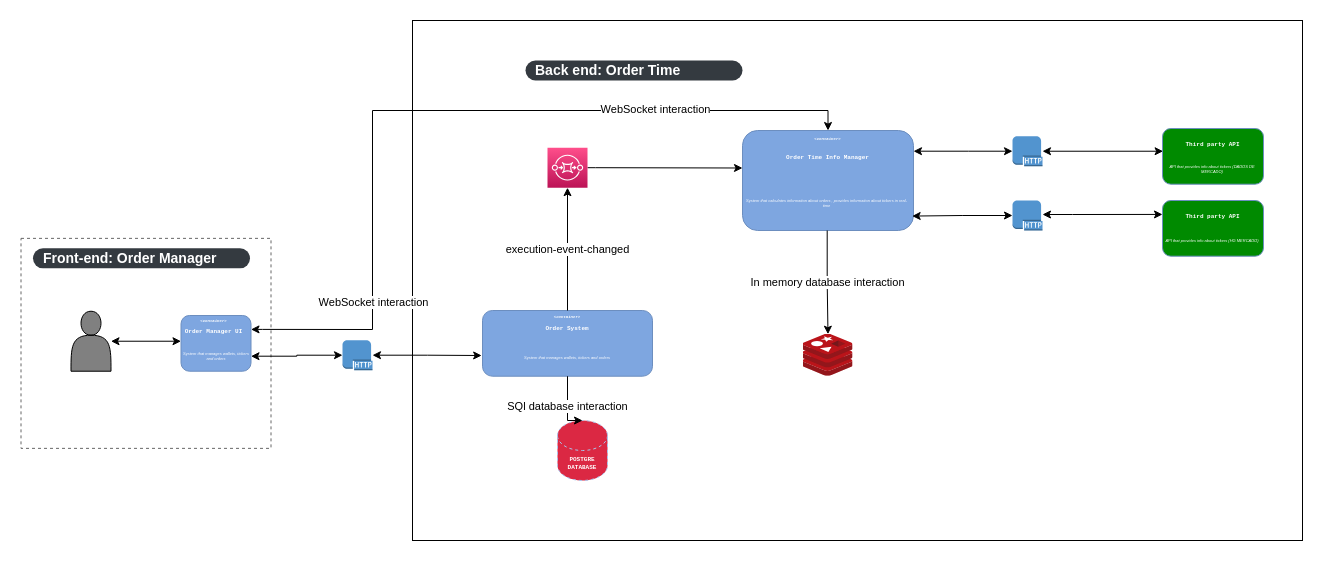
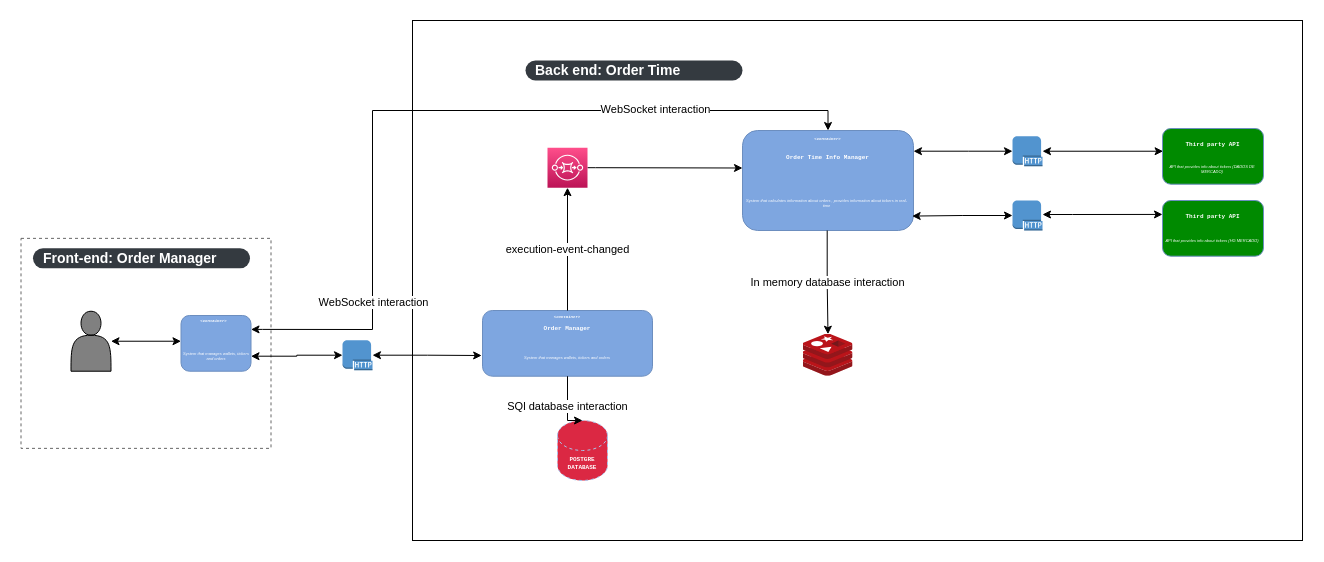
  <mxCell id="0" />
  <mxCell id="1" parent="0" />
  <mxCell id="2" value="" style="rounded=0;whiteSpace=wrap;html=1;" vertex="1" parent="1"><mxGeometry x="412" y="20" width="890" height="520" as="geometry" /></mxCell>
  <mxCell id="3" value="&lt;span style=&quot;font-size: 6px;&quot;&gt;&lt;b&gt;POSTGRE&lt;br&gt;DATABASE&lt;/b&gt;&lt;/span&gt;" style="shape=cylinder3;whiteSpace=wrap;html=1;boundedLbl=1;backgroundOutline=1;size=15;dashed=1;fontFamily=Courier New;fontSize=4;fontColor=#FFFFFF;fillColor=#DB2843;strokeColor=#A9C4EB;align=center;" parent="1" vertex="1"><mxGeometry x="557" y="420" width="50" height="60" as="geometry" /></mxCell>
  <mxCell id="4" value="" style="group" parent="1" vertex="1" connectable="0"><mxGeometry x="742" y="130" width="171" height="100" as="geometry" /></mxCell>
  <mxCell id="5" value="" style="rounded=1;whiteSpace=wrap;html=1;fillColor=#7EA6E0;strokeColor=#6c8ebf;" parent="4" vertex="1"><mxGeometry width="171" height="100.0" as="geometry" /></mxCell>
  <mxCell id="6" value="&lt;font size=&quot;1&quot; color=&quot;#ffffff&quot; face=&quot;Courier New&quot; style=&quot;&quot;&gt;&lt;b style=&quot;font-size: 6px;&quot;&gt;Order Time Info Manager&lt;/b&gt;&lt;/font&gt;" style="text;html=1;strokeColor=none;fillColor=none;align=center;verticalAlign=middle;whiteSpace=wrap;rounded=0;" parent="4" vertex="1"><mxGeometry y="12.5" width="171" height="25.0" as="geometry" /></mxCell>
  <mxCell id="7" value="&lt;font size=&quot;1&quot; color=&quot;#ffffff&quot; face=&quot;Courier New&quot; style=&quot;&quot;&gt;&lt;b style=&quot;&quot;&gt;&lt;i style=&quot;font-size: 4px;&quot;&gt;&amp;lt;Container&amp;gt;&lt;/i&gt;&lt;/b&gt;&lt;/font&gt;" style="text;html=1;strokeColor=none;fillColor=none;align=center;verticalAlign=middle;whiteSpace=wrap;rounded=0;" parent="4" vertex="1"><mxGeometry width="171" height="12.5" as="geometry" /></mxCell>
  <mxCell id="8" value="&lt;i&gt;System that calculates information about orders , provides information about tickers in real-time&lt;/i&gt;" style="text;html=1;strokeColor=none;fillColor=none;align=center;verticalAlign=middle;whiteSpace=wrap;rounded=0;dashed=1;fontFamily=Helvetica;fontSize=4;fontColor=#FFFFFF;" parent="4" vertex="1"><mxGeometry y="46.15" width="169.307" height="53.85" as="geometry" /></mxCell>
  <mxCell id="9" value="" style="group" parent="1" vertex="1" connectable="0"><mxGeometry x="1162" y="128" width="101" height="55.71" as="geometry" /></mxCell>
  <mxCell id="10" value="" style="rounded=1;whiteSpace=wrap;html=1;fillColor=#008A00;strokeColor=#6c8ebf;" parent="9" vertex="1"><mxGeometry width="101" height="55.71" as="geometry" /></mxCell>
  <mxCell id="11" value="&lt;font size=&quot;1&quot; color=&quot;#ffffff&quot; face=&quot;Courier New&quot; style=&quot;&quot;&gt;&lt;b style=&quot;font-size: 6px;&quot;&gt;Third party API&lt;/b&gt;&lt;/font&gt;" style="text;html=1;strokeColor=none;fillColor=none;align=center;verticalAlign=middle;whiteSpace=wrap;rounded=0;" parent="9" vertex="1"><mxGeometry y="6.964" width="101" height="13.927" as="geometry" /></mxCell>
  <mxCell id="12" value="&lt;i&gt;API that provides info about tickers (DADOS DE MERCADO)&lt;/i&gt;" style="text;html=1;strokeColor=none;fillColor=none;align=center;verticalAlign=middle;whiteSpace=wrap;rounded=0;dashed=1;fontFamily=Helvetica;fontSize=4;fontColor=#FFFFFF;" parent="9" vertex="1"><mxGeometry y="25.71" width="100" height="30" as="geometry" /></mxCell>
  <mxCell id="13" value="Back end: Order Time" style="rounded=1;whiteSpace=wrap;html=1;arcSize=50;strokeColor=none;strokeWidth=1;fillColor=#343A40;fontColor=#ffffff;whiteSpace=wrap;align=left;verticalAlign=middle;spacingLeft=0;fontStyle=1;fontSize=14;spacing=10;dashed=1;" parent="1" vertex="1"><mxGeometry x="525" y="60" width="217" height="20" as="geometry" /></mxCell>
  <mxCell id="14" value="" style="rounded=0;whiteSpace=wrap;html=1;fontSize=4;fillColor=none;dashed=1;fontColor=#666666;strokeColor=#666666;" parent="1" vertex="1"><mxGeometry x="20.5" y="237.86" width="250" height="210" as="geometry" /></mxCell>
  <mxCell id="15" value="Front-end: Order Manager" style="rounded=1;whiteSpace=wrap;html=1;arcSize=50;strokeColor=none;strokeWidth=1;fillColor=#343A40;fontColor=#ffffff;whiteSpace=wrap;align=left;verticalAlign=middle;spacingLeft=0;fontStyle=1;fontSize=14;spacing=10;dashed=1;" parent="1" vertex="1"><mxGeometry x="32.5" y="247.86" width="217" height="20" as="geometry" /></mxCell>
  <mxCell id="16" value="" style="group" parent="1" vertex="1" connectable="0"><mxGeometry x="180.5" y="315.01" width="70" height="55.71" as="geometry" /></mxCell>
  <mxCell id="17" value="" style="rounded=1;whiteSpace=wrap;html=1;fillColor=#7EA6E0;strokeColor=#6c8ebf;" parent="16" vertex="1"><mxGeometry width="70" height="55.71" as="geometry" /></mxCell>
- <mxCell id="18" value="&lt;font size=&quot;1&quot; color=&quot;#ffffff&quot; face=&quot;Courier New&quot; style=&quot;&quot;&gt;&lt;b style=&quot;font-size: 6px;&quot;&gt;Order Manager UI&lt;/b&gt;&lt;/font&gt;" style="text;html=1;strokeColor=none;fillColor=none;align=center;verticalAlign=middle;whiteSpace=wrap;rounded=0;" parent="16" vertex="1"><mxGeometry y="6.964" width="64.6" height="13.927" as="geometry" /></mxCell>
  <mxCell id="19" value="&lt;font size=&quot;1&quot; color=&quot;#ffffff&quot; face=&quot;Courier New&quot; style=&quot;&quot;&gt;&lt;b style=&quot;&quot;&gt;&lt;i style=&quot;font-size: 4px;&quot;&gt;&amp;lt;Container&amp;gt;&lt;/i&gt;&lt;/b&gt;&lt;/font&gt;" style="text;html=1;strokeColor=none;fillColor=none;align=center;verticalAlign=middle;whiteSpace=wrap;rounded=0;" parent="16" vertex="1"><mxGeometry width="64.6" height="6.964" as="geometry" /></mxCell>
  <mxCell id="20" value="&lt;i&gt;&lt;font color=&quot;#ffffff&quot;&gt;System that manages wallets, tickers and orders&lt;/font&gt;&lt;/i&gt;" style="text;html=1;strokeColor=none;fillColor=none;align=center;verticalAlign=middle;whiteSpace=wrap;rounded=0;dashed=1;fontFamily=Helvetica;fontSize=4;fontColor=#666666;" parent="16" vertex="1"><mxGeometry y="25.71" width="70" height="30" as="geometry" /></mxCell>
  <mxCell id="21" style="edgeStyle=entityRelationEdgeStyle;rounded=0;orthogonalLoop=1;jettySize=auto;html=1;entryX=0;entryY=0;entryDx=0;entryDy=0;fontSize=16;fontColor=#666666;startArrow=classic;startFill=1;elbow=vertical;" parent="1" source="22" target="20" edge="1"><mxGeometry relative="1" as="geometry" /></mxCell>
  <mxCell id="22" value="" style="shape=actor;whiteSpace=wrap;html=1;rounded=0;strokeColor=default;fontSize=16;fontColor=#666666;fillColor=#808080;" parent="1" vertex="1"><mxGeometry x="70.5" y="310.72" width="40" height="60" as="geometry" /></mxCell>
  <mxCell id="23" value="" style="group" parent="1" vertex="1" connectable="0"><mxGeometry x="1162" y="200" width="101" height="55.71" as="geometry" /></mxCell>
  <mxCell id="24" value="" style="rounded=1;whiteSpace=wrap;html=1;fillColor=#008A00;strokeColor=#6c8ebf;" parent="23" vertex="1"><mxGeometry width="101" height="55.71" as="geometry" /></mxCell>
  <mxCell id="25" value="&lt;font size=&quot;1&quot; color=&quot;#ffffff&quot; face=&quot;Courier New&quot; style=&quot;&quot;&gt;&lt;b style=&quot;font-size: 6px;&quot;&gt;Third party API&lt;/b&gt;&lt;/font&gt;" style="text;html=1;strokeColor=none;fillColor=none;align=center;verticalAlign=middle;whiteSpace=wrap;rounded=0;" parent="23" vertex="1"><mxGeometry y="6.964" width="101" height="13.927" as="geometry" /></mxCell>
  <mxCell id="26" value="&lt;i&gt;API that provides info about tickers (HG MERCADO)&lt;/i&gt;" style="text;html=1;strokeColor=none;fillColor=none;align=center;verticalAlign=middle;whiteSpace=wrap;rounded=0;dashed=1;fontFamily=Helvetica;fontSize=4;fontColor=#FFFFFF;" parent="23" vertex="1"><mxGeometry y="25.71" width="100" height="30" as="geometry" /></mxCell>
  <mxCell id="27" style="edgeStyle=orthogonalEdgeStyle;rounded=0;orthogonalLoop=1;jettySize=auto;html=1;entryX=0;entryY=1;entryDx=0;entryDy=0;" edge="1" parent="1" source="28" target="6"><mxGeometry relative="1" as="geometry"><Array as="points"><mxPoint x="595" y="167" /><mxPoint x="752" y="168" /></Array></mxGeometry></mxCell>
  <mxCell id="28" value="" style="sketch=0;points=[[0,0,0],[0.25,0,0],[0.5,0,0],[0.75,0,0],[1,0,0],[0,1,0],[0.25,1,0],[0.5,1,0],[0.75,1,0],[1,1,0],[0,0.25,0],[0,0.5,0],[0,0.75,0],[1,0.25,0],[1,0.5,0],[1,0.75,0]];outlineConnect=0;fontColor=#232F3E;gradientColor=#FF4F8B;gradientDirection=north;fillColor=#BC1356;strokeColor=#ffffff;dashed=0;verticalLabelPosition=bottom;verticalAlign=top;align=center;html=1;fontSize=12;fontStyle=0;aspect=fixed;shape=mxgraph.aws4.resourceIcon;resIcon=mxgraph.aws4.sqs;" vertex="1" parent="1"><mxGeometry x="547" y="147.15" width="40" height="40" as="geometry" /></mxCell>
  <mxCell id="29" value="" style="group" vertex="1" connectable="0" parent="1"><mxGeometry x="482" y="310" width="170" height="65.71" as="geometry" /></mxCell>
  <mxCell id="30" value="" style="rounded=1;whiteSpace=wrap;html=1;fillColor=#7EA6E0;strokeColor=#6c8ebf;" parent="29" vertex="1"><mxGeometry width="170" height="65.71" as="geometry" /></mxCell>
- <mxCell id="31" value="&lt;font size=&quot;1&quot; color=&quot;#ffffff&quot; face=&quot;Courier New&quot; style=&quot;&quot;&gt;&lt;b style=&quot;font-size: 6px;&quot;&gt;Order System&lt;/b&gt;&lt;/font&gt;" style="text;html=1;strokeColor=none;fillColor=none;align=center;verticalAlign=middle;whiteSpace=wrap;rounded=0;" parent="29" vertex="1"><mxGeometry y="8.209" width="170" height="16.43" as="geometry" /></mxCell>
+ <mxCell id="31" value="&lt;font size=&quot;1&quot; color=&quot;#ffffff&quot; face=&quot;Courier New&quot; style=&quot;&quot;&gt;&lt;b style=&quot;font-size: 6px;&quot;&gt;Order Manager&lt;/b&gt;&lt;/font&gt;" style="text;html=1;strokeColor=none;fillColor=none;align=center;verticalAlign=middle;whiteSpace=wrap;rounded=0;" parent="29" vertex="1"><mxGeometry y="8.209" width="170" height="16.43" as="geometry" /></mxCell>
  <mxCell id="32" value="&lt;font size=&quot;1&quot; color=&quot;#ffffff&quot; face=&quot;Courier New&quot; style=&quot;&quot;&gt;&lt;b style=&quot;&quot;&gt;&lt;i style=&quot;font-size: 4px;&quot;&gt;&amp;lt;Container&amp;gt;&lt;/i&gt;&lt;/b&gt;&lt;/font&gt;" style="text;html=1;strokeColor=none;fillColor=none;align=center;verticalAlign=middle;whiteSpace=wrap;rounded=0;" parent="29" vertex="1"><mxGeometry width="170" height="8.209" as="geometry" /></mxCell>
  <mxCell id="33" value="&lt;i&gt;&lt;font color=&quot;#ffffff&quot;&gt;System that manages wallets, tickers and orders&lt;/font&gt;&lt;/i&gt;" style="text;html=1;strokeColor=none;fillColor=none;align=center;verticalAlign=middle;whiteSpace=wrap;rounded=0;dashed=1;fontFamily=Helvetica;fontSize=4;fontColor=#666666;" parent="29" vertex="1"><mxGeometry y="30.325" width="170" height="35.385" as="geometry" /></mxCell>
  <mxCell id="34" value="SQl database interaction" style="edgeStyle=orthogonalEdgeStyle;rounded=0;orthogonalLoop=1;jettySize=auto;html=1;entryX=0.5;entryY=0;entryDx=0;entryDy=0;entryPerimeter=0;" edge="1" parent="1" source="33" target="3"><mxGeometry relative="1" as="geometry"><Array as="points"><mxPoint x="567" y="400" /><mxPoint x="567" y="400" /></Array></mxGeometry></mxCell>
  <mxCell id="35" value="execution-event-changed" style="edgeStyle=orthogonalEdgeStyle;rounded=0;orthogonalLoop=1;jettySize=auto;html=1;entryX=0.5;entryY=1;entryDx=0;entryDy=0;entryPerimeter=0;" edge="1" parent="1" source="32" target="28"><mxGeometry relative="1" as="geometry" /></mxCell>
  <mxCell id="36" value="" style="sketch=0;aspect=fixed;html=1;points=[];align=center;image;fontSize=12;image=img/lib/mscae/Cache_Redis_Product.svg;" vertex="1" parent="1"><mxGeometry x="802.5" y="333.71" width="50" height="42" as="geometry" /></mxCell>
  <mxCell id="37" value="In memory database interaction" style="edgeStyle=orthogonalEdgeStyle;rounded=0;orthogonalLoop=1;jettySize=auto;html=1;" edge="1" parent="1" source="8" target="36"><mxGeometry relative="1" as="geometry" /></mxCell>
  <mxCell id="38" style="edgeStyle=orthogonalEdgeStyle;rounded=0;orthogonalLoop=1;jettySize=auto;html=1;entryX=0.006;entryY=0.408;entryDx=0;entryDy=0;entryPerimeter=0;startArrow=classic;startFill=1;" edge="1" parent="1" source="39" target="10"><mxGeometry relative="1" as="geometry" /></mxCell>
  <mxCell id="39" value="" style="outlineConnect=0;dashed=0;verticalLabelPosition=bottom;verticalAlign=top;align=center;html=1;shape=mxgraph.aws3.http_protocol;fillColor=#5294CF;gradientColor=none;" vertex="1" parent="1"><mxGeometry x="1012" y="135.71" width="30" height="30" as="geometry" /></mxCell>
  <mxCell id="40" style="edgeStyle=orthogonalEdgeStyle;rounded=0;orthogonalLoop=1;jettySize=auto;html=1;entryX=0;entryY=0.5;entryDx=0;entryDy=0;entryPerimeter=0;startArrow=classic;startFill=1;" edge="1" parent="1" source="6" target="39"><mxGeometry relative="1" as="geometry"><Array as="points"><mxPoint x="968" y="150" /></Array></mxGeometry></mxCell>
  <mxCell id="41" style="edgeStyle=orthogonalEdgeStyle;rounded=0;orthogonalLoop=1;jettySize=auto;html=1;entryX=0;entryY=0.5;entryDx=0;entryDy=0;startArrow=classic;startFill=1;" edge="1" parent="1" source="43" target="25"><mxGeometry relative="1" as="geometry"><Array as="points"><mxPoint x="1072" y="214" /><mxPoint x="1072" y="214" /></Array></mxGeometry></mxCell>
  <mxCell id="42" style="edgeStyle=orthogonalEdgeStyle;rounded=0;orthogonalLoop=1;jettySize=auto;html=1;entryX=1.002;entryY=0.732;entryDx=0;entryDy=0;entryPerimeter=0;startArrow=classic;startFill=1;" edge="1" parent="1" source="43" target="8"><mxGeometry relative="1" as="geometry" /></mxCell>
  <mxCell id="43" value="" style="outlineConnect=0;dashed=0;verticalLabelPosition=bottom;verticalAlign=top;align=center;html=1;shape=mxgraph.aws3.http_protocol;fillColor=#5294CF;gradientColor=none;" vertex="1" parent="1"><mxGeometry x="1012" y="200" width="30" height="30" as="geometry" /></mxCell>
  <mxCell id="44" style="edgeStyle=orthogonalEdgeStyle;rounded=0;orthogonalLoop=1;jettySize=auto;html=1;entryX=-0.005;entryY=0.415;entryDx=0;entryDy=0;entryPerimeter=0;startArrow=classic;startFill=1;" edge="1" parent="1" source="45" target="33"><mxGeometry relative="1" as="geometry" /></mxCell>
  <mxCell id="45" value="" style="outlineConnect=0;dashed=0;verticalLabelPosition=bottom;verticalAlign=top;align=center;html=1;shape=mxgraph.aws3.http_protocol;fillColor=#5294CF;gradientColor=none;" vertex="1" parent="1"><mxGeometry x="342" y="339.71" width="30" height="30" as="geometry" /></mxCell>
  <mxCell id="46" style="edgeStyle=orthogonalEdgeStyle;rounded=0;orthogonalLoop=1;jettySize=auto;html=1;entryX=0;entryY=0.5;entryDx=0;entryDy=0;entryPerimeter=0;startArrow=classic;startFill=1;" edge="1" parent="1" source="20" target="45"><mxGeometry relative="1" as="geometry" /></mxCell>
  <mxCell id="47" style="edgeStyle=orthogonalEdgeStyle;rounded=0;orthogonalLoop=1;jettySize=auto;html=1;exitX=1;exitY=0.25;exitDx=0;exitDy=0;entryX=0.5;entryY=0;entryDx=0;entryDy=0;startArrow=classic;startFill=1;" edge="1" parent="1" source="17" target="7"><mxGeometry relative="1" as="geometry"><Array as="points"><mxPoint x="262" y="329" /><mxPoint x="372" y="329" /><mxPoint x="372" y="110" /><mxPoint x="828" y="110" /></Array></mxGeometry></mxCell>
  <mxCell id="48" value="WebSocket interaction" style="edgeLabel;html=1;align=center;verticalAlign=middle;resizable=0;points=[];" vertex="1" connectable="0" parent="47"><mxGeometry x="-0.636" relative="1" as="geometry"><mxPoint as="offset" /></mxGeometry></mxCell>
  <mxCell id="49" value="WebSocket interaction" style="edgeLabel;html=1;align=center;verticalAlign=middle;resizable=0;points=[];" vertex="1" connectable="0" parent="47"><mxGeometry x="0.526" y="2" relative="1" as="geometry"><mxPoint as="offset" /></mxGeometry></mxCell>
